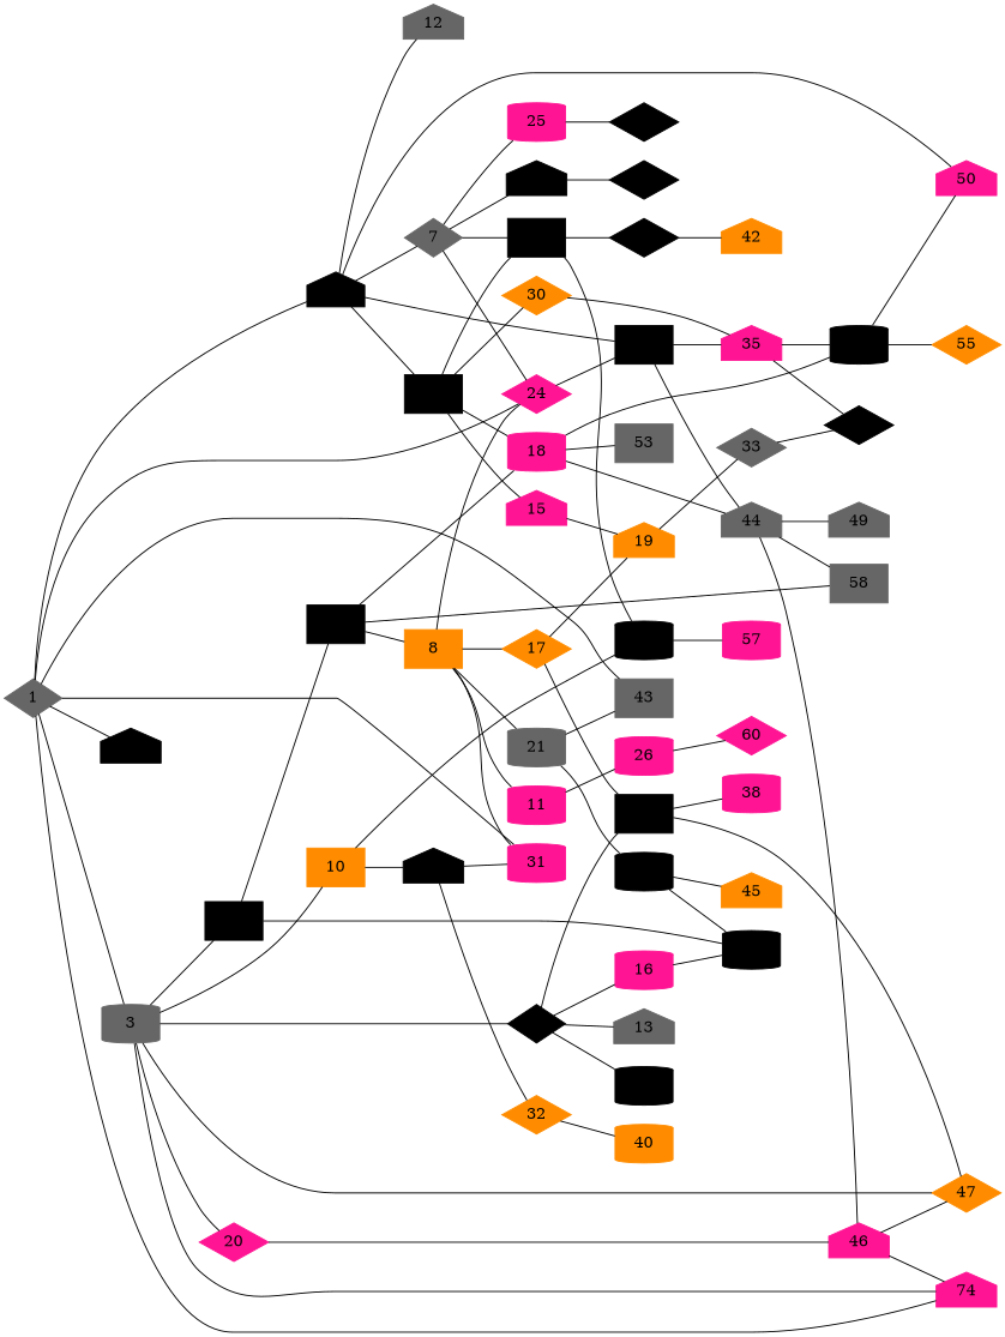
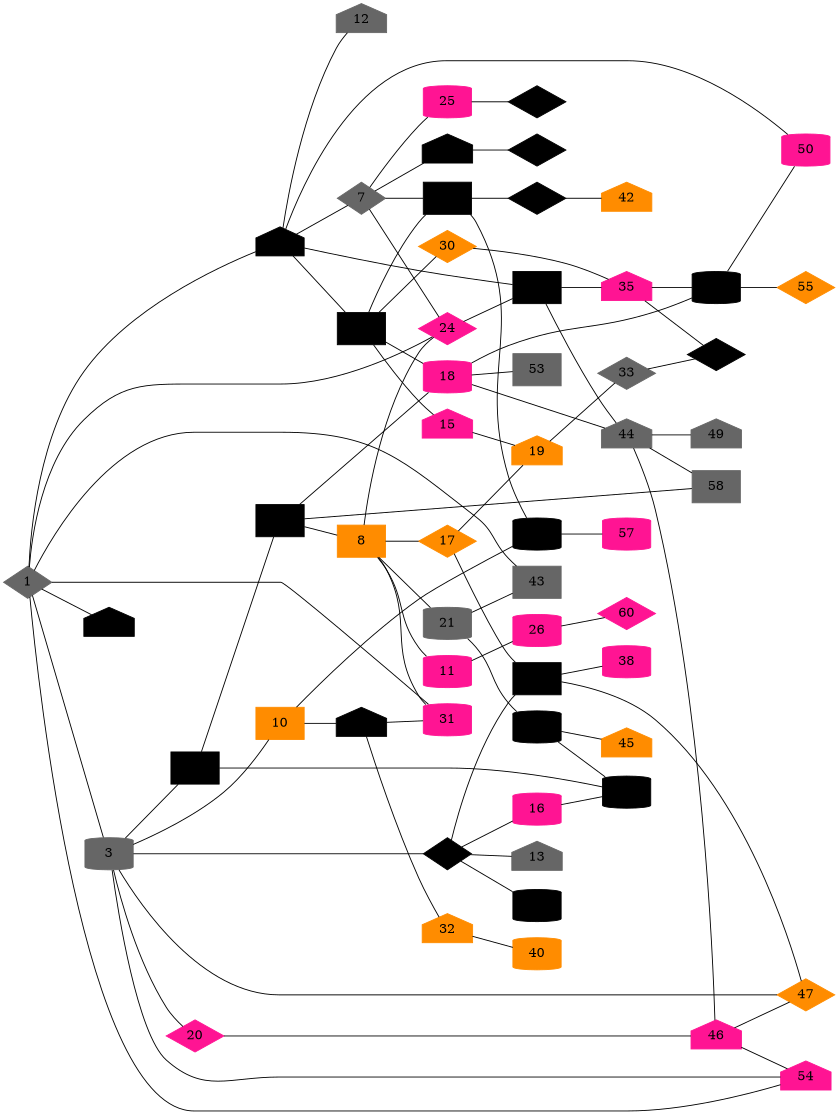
  graph {
    rankdir=LR
    node [color=black shape=house style=filled]
    1 [color=gray40 shape=diamond]
    2
    3 [color=gray40 shape=cylinder]
    24 [color=deeppink shape=diamond]
    31 [color=deeppink shape=cylinder]
    41
    43 [color=gray40 shape=box]
-   54 [color=deeppink label=74]
+   54 [color=deeppink]
    7 [color=gray40 shape=diamond]
    9 [shape=box]
    12 [color=gray40]
    28 [shape=box]
-   50 [color=deeppink]
+   50 [color=deeppink shape=cylinder]
    4 [shape=box]
    5 [shape=diamond]
    10 [color=darkorange shape=box]
    20 [color=deeppink shape=diamond]
    47 [color=darkorange shape=diamond]
    14 [shape=box]
    25 [color=deeppink shape=cylinder]
    39
    18 [color=deeppink shape=cylinder]
    15 [color=deeppink]
    30 [color=darkorange shape=diamond]
    44 [color=gray40]
    35 [color=deeppink]
    6 [shape=box]
    59 [shape=cylinder]
    13 [color=gray40]
    16 [color=deeppink shape=cylinder]
    27 [shape=cylinder]
    34 [shape=box]
    22
    52 [shape=cylinder]
    46 [color=deeppink]
    8 [color=darkorange shape=box]
    58 [color=gray40 shape=box]
    38 [color=deeppink shape=cylinder]
    11 [color=deeppink shape=cylinder]
    17 [color=darkorange shape=diamond]
    21 [color=gray40 shape=cylinder]
    36 [shape=cylinder]
    53 [color=gray40 shape=box]
    23 [shape=diamond]
    48 [shape=diamond]
    51 [shape=diamond]
    26 [color=deeppink shape=cylinder]
    19 [color=darkorange]
    29 [shape=cylinder]
-   32 [color=darkorange shape=diamond]
+   32 [color=darkorange]
    57 [color=deeppink shape=cylinder]
    60 [color=deeppink shape=diamond]
    42 [color=darkorange]
    33 [color=gray40 shape=diamond]
    55 [color=darkorange shape=diamond]
    49 [color=gray40]
    56 [shape=diamond]
    45 [color=darkorange]
    40 [color=darkorange shape=cylinder]
    1 -- 2
    1 -- 3
    1 -- 24
    1 -- 31
    1 -- 41
    1 -- 43
    1 -- 54
    2 -- 7
    2 -- 9
    2 -- 12
    2 -- 28
    2 -- 50
    3 -- 54
    3 -- 4
    3 -- 5
    3 -- 10
    3 -- 20
    3 -- 47
    24 -- 28
    7 -- 24
    7 -- 14
    7 -- 25
    7 -- 39
    9 -- 14
    9 -- 18
    9 -- 15
    9 -- 30
    28 -- 44
    28 -- 35
    4 -- 6
    4 -- 59
    5 -- 13
    5 -- 16
    5 -- 27
    5 -- 34
    10 -- 22
    10 -- 52
    20 -- 46
    14 -- 52
    14 -- 23
    25 -- 48
    39 -- 51
    18 -- 44
    18 -- 36
    18 -- 53
    15 -- 19
    30 -- 35
    44 -- 46
    44 -- 58
    44 -- 49
    35 -- 36
    35 -- 56
    6 -- 18
    6 -- 8
    6 -- 58
    16 -- 59
    34 -- 47
    34 -- 38
    22 -- 31
    22 -- 32
    52 -- 57
    46 -- 54
    46 -- 47
    8 -- 24
    8 -- 31
    8 -- 11
    8 -- 17
    8 -- 21
    11 -- 26
    17 -- 34
    17 -- 19
    21 -- 43
    21 -- 29
    36 -- 50
    36 -- 55
    23 -- 42
    26 -- 60
    19 -- 33
    29 -- 59
    29 -- 45
    32 -- 40
    33 -- 56
  }
